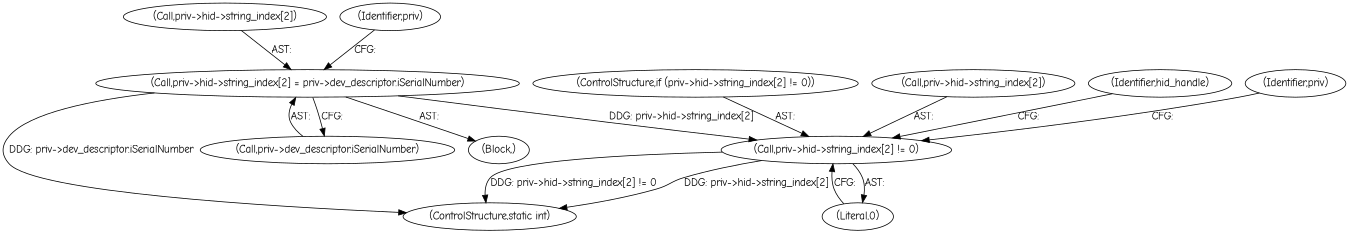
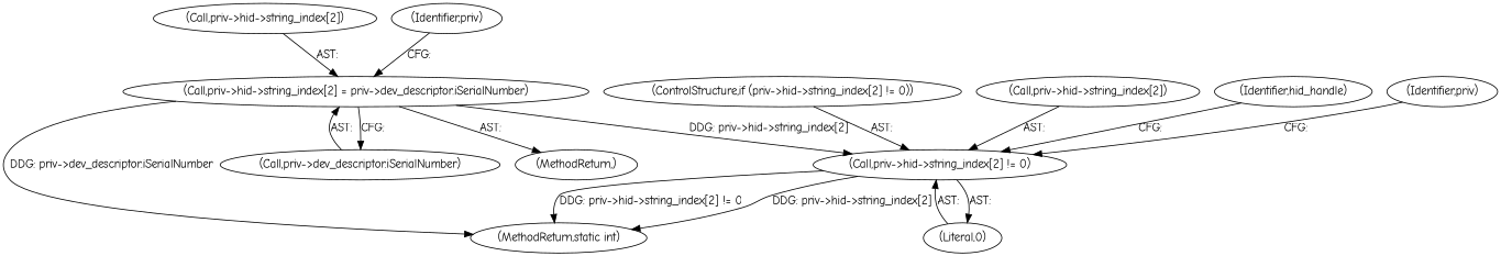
  digraph {
    fontname="Comic Neue"
    node [fontname="Comic Neue"]
    edge [fontname="Comic Neue"]
    n1 [label="(Call,priv->hid->string_index[2] != 0)"]
    n2 [label="(Literal,0)"]
-   n3 [label="(ControlStructure,static int)"]
+   n3 [label="(MethodReturn,static int)"]
    n4 [label="(ControlStructure,if (priv->hid->string_index[2] != 0))"]
    n5 [label="(Call,priv->hid->string_index[2] = priv->dev_descriptor.iSerialNumber)"]
-   n6 [label="(Block,)"]
+   n6 [label="(MethodReturn,)"]
    n7 [label="(Call,priv->dev_descriptor.iSerialNumber)"]
    n8 [label="(Call,priv->hid->string_index[2])"]
    n9 [label="(Call,priv->hid->string_index[2])"]
    n10 [label="(Identifier,hid_handle)"]
    n11 [label="(Identifier,priv)"]
    n12 [label="(Identifier,priv)"]
    n1 -> n2 [label="AST: "]
    n1 -> n3 [label="DDG: priv->hid->string_index[2] != 0"]
    n1 -> n3 [label="DDG: priv->hid->string_index[2]"]
-   n2 -> n1 [label="CFG: "]
+   n2 -> n1 [label="AST: "]
    n4 -> n1 [label="AST: "]
    n5 -> n1 [label="DDG: priv->hid->string_index[2]"]
    n5 -> n3 [label="DDG: priv->dev_descriptor.iSerialNumber"]
    n5 -> n6 [label="AST: "]
    n5 -> n7 [label="CFG: "]
    n7 -> n5 [label="AST: "]
    n8 -> n5 [label="AST: "]
    n9 -> n1 [label="AST: "]
    n10 -> n1 [label="CFG: "]
    n11 -> n1 [label="CFG: "]
    n12 -> n5 [label="CFG: "]
  }
